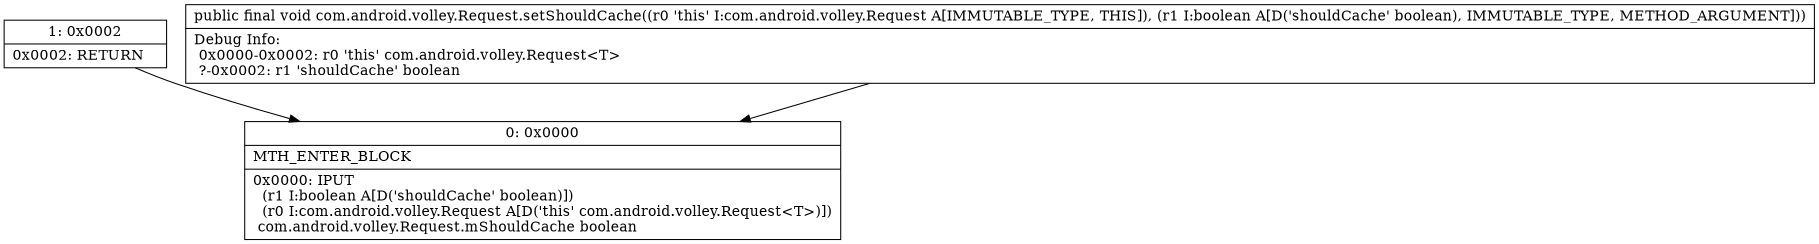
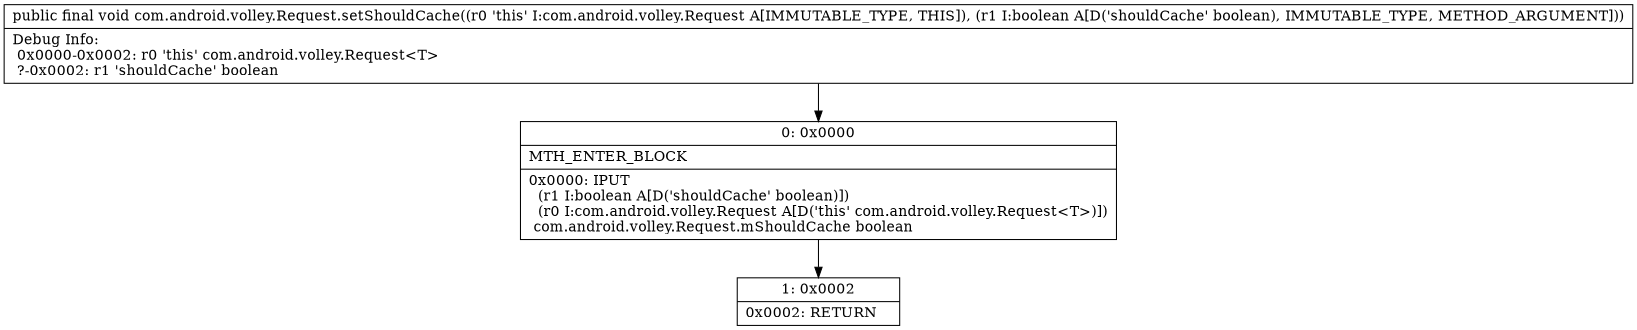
  digraph {
    node [shape=record]
    n1 [label="{0\:\ 0x0000|MTH_ENTER_BLOCK\l|0x0000: IPUT  \l  (r1 I:boolean A[D('shouldCache' boolean)])\l  (r0 I:com.android.volley.Request A[D('this' com.android.volley.Request\<T\>)])\l com.android.volley.Request.mShouldCache boolean \l}"]
    n2 [label="{1\:\ 0x0002|0x0002: RETURN   \l}"]
    n3 [label="{public final void com.android.volley.Request.setShouldCache((r0 'this' I:com.android.volley.Request A[IMMUTABLE_TYPE, THIS]), (r1 I:boolean A[D('shouldCache' boolean), IMMUTABLE_TYPE, METHOD_ARGUMENT]))  | Debug Info:\l  0x0000\-0x0002: r0 'this' com.android.volley.Request\<T\>\l  ?\-0x0002: r1 'shouldCache' boolean\l}"]
-   n2 -> n1
+   n1 -> n2
    n3 -> n1
  }
